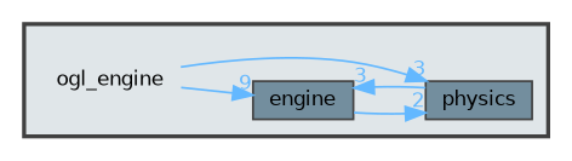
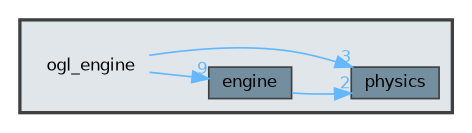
  digraph {
    compound=true
    rankdir=LR
    node [fontname=Helvetica fontsize=10 shape=box color=grey25 fillcolor="#738e9e" style=filled]
    edge [color=steelblue1 fontcolor=steelblue1 fontname=Helvetica fontsize=10 headlabel=3 labeldistance=1.5 labelfontname=Helvetica labelfontsize=10]
    n1 [height=0.2 label=ogl_engine shape=plaintext width=0.4 color="" fillcolor="" style=""]
    n2 [height=0.2 label=engine width=0.4]
    n3 [height=0.2 label=physics width=0.4]
    subgraph cluster_1 {
      bgcolor="#e0e6e9"
      fontname=Helvetica
      fontsize=10
      pencolor=grey25
      style="filled,bold"
      n1
      n2
      n3
    }
    n1 -> n2 [headlabel=9]
    n1 -> n3
    n2 -> n3 [headlabel=2]
-   n3 -> n2
  }
